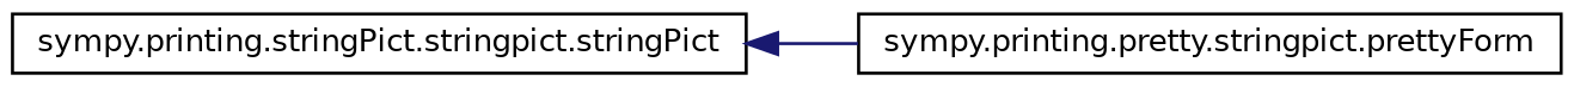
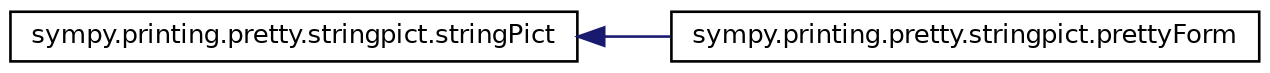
  digraph {
    rankdir=LR
    node [color=black fillcolor=white fontname=Helvetica fontsize=10 shape=record style=filled]
-   n1 [height=0.2 label="sympy.printing.stringPict.stringpict.stringPict" width=0.4]
+   n1 [height=0.2 label="sympy.printing.pretty.stringpict.stringPict" width=0.4]
    n2 [height=0.2 label="sympy.printing.pretty.stringpict.prettyForm" width=0.4]
    n1 -> n2 [color=midnightblue dir=back fontname=Helvetica fontsize=10 labelfontname=Helvetica labelfontsize=10 style=solid]
  }
